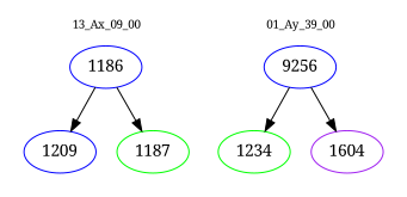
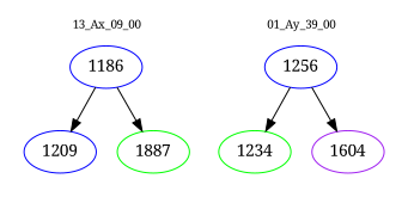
  digraph {
    fontname="Noto Serif"
    node [color=blue fontname="Noto Serif"]
    edge [color=black fontname="Noto Serif"]
    n1 [label=1186]
    n2 [label=1209]
-   n3 [color=green label=1187]
-   n4 [label=9256]
+   n3 [color=green label=1887]
+   n4 [label=1256]
    n5 [color=green label=1234]
    n6 [color=purple label=1604]
    subgraph cluster_1 {
      color=white
      fontsize=10
      label="13_Ax_09_00"
      n1
      n2
      n3
    }
    subgraph cluster_2 {
      color=white
      fontsize=10
      label="01_Ay_39_00"
      n4
      n5
      n6
    }
    n1 -> n2
    n1 -> n3
    n4 -> n5
    n4 -> n6
  }
